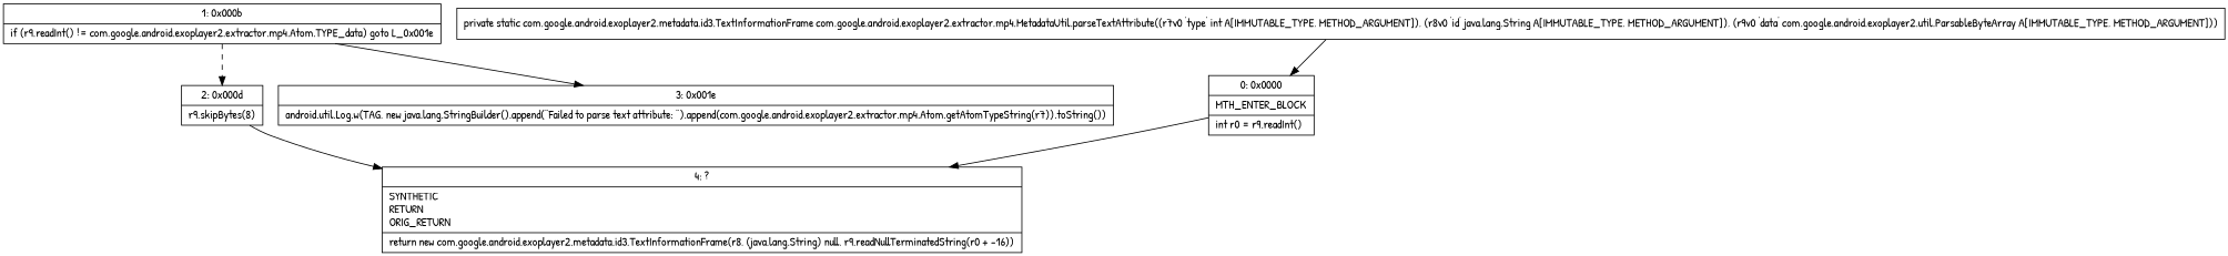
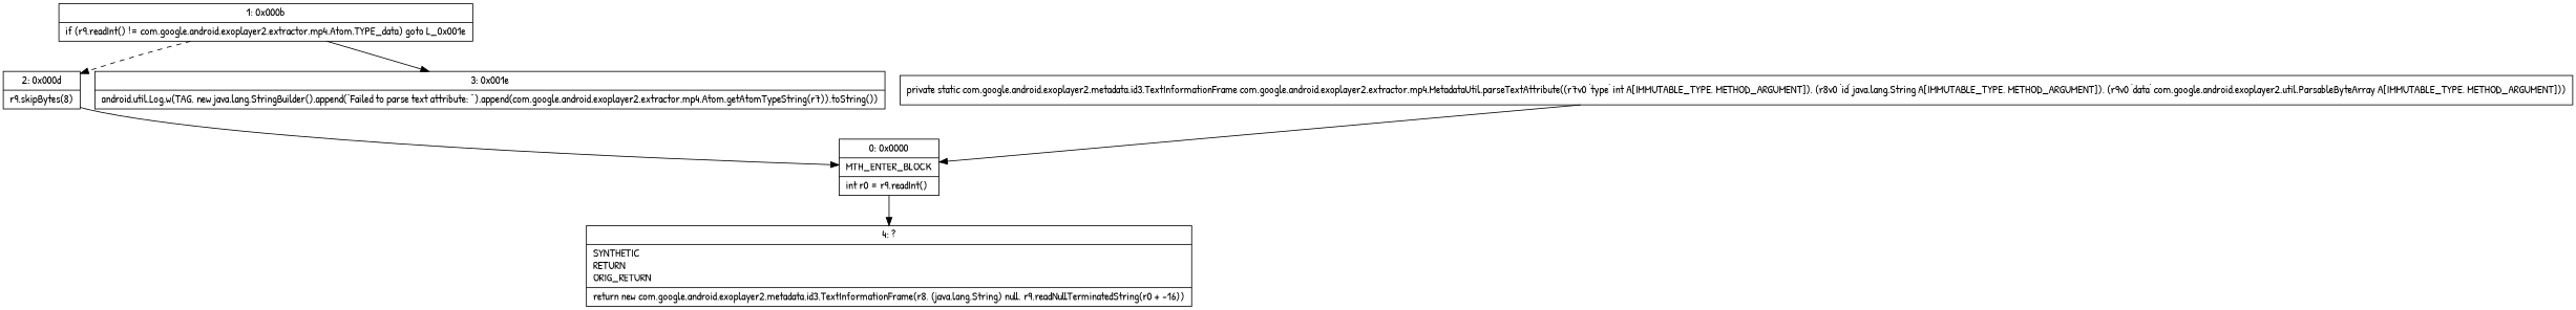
  digraph {
    fontname="Patrick Hand"
    node [fontname="Patrick Hand" shape=record]
    edge [fontname="Patrick Hand"]
    n1 [label="{0\:\ 0x0000|MTH_ENTER_BLOCK\l|int r0 = r9.readInt()\l}"]
    n2 [label="{4\:\ ?|SYNTHETIC\lRETURN\lORIG_RETURN\l|return new com.google.android.exoplayer2.metadata.id3.TextInformationFrame(r8, (java.lang.String) null, r9.readNullTerminatedString(r0 + \-16))\l}"]
    n3 [label="{1\:\ 0x000b|if (r9.readInt() != com.google.android.exoplayer2.extractor.mp4.Atom.TYPE_data) goto L_0x001e\l}"]
    n4 [label="{2\:\ 0x000d|r9.skipBytes(8)\l}"]
    n5 [label="{3\:\ 0x001e|android.util.Log.w(TAG, new java.lang.StringBuilder().append(\"Failed to parse text attribute: \").append(com.google.android.exoplayer2.extractor.mp4.Atom.getAtomTypeString(r7)).toString())\l}"]
    n6 [label="{private static com.google.android.exoplayer2.metadata.id3.TextInformationFrame com.google.android.exoplayer2.extractor.mp4.MetadataUtil.parseTextAttribute((r7v0 'type' int A[IMMUTABLE_TYPE, METHOD_ARGUMENT]), (r8v0 'id' java.lang.String A[IMMUTABLE_TYPE, METHOD_ARGUMENT]), (r9v0 'data' com.google.android.exoplayer2.util.ParsableByteArray A[IMMUTABLE_TYPE, METHOD_ARGUMENT])) }"]
    n1 -> n2
    n3 -> n4 [style=dashed]
    n3 -> n5
-   n4 -> n2
+   n4 -> n1
    n6 -> n1
  }
